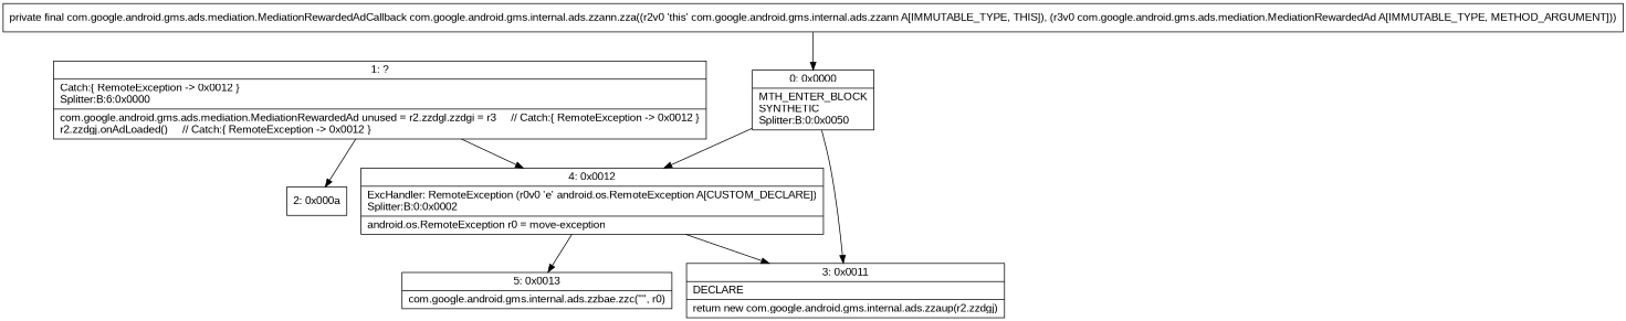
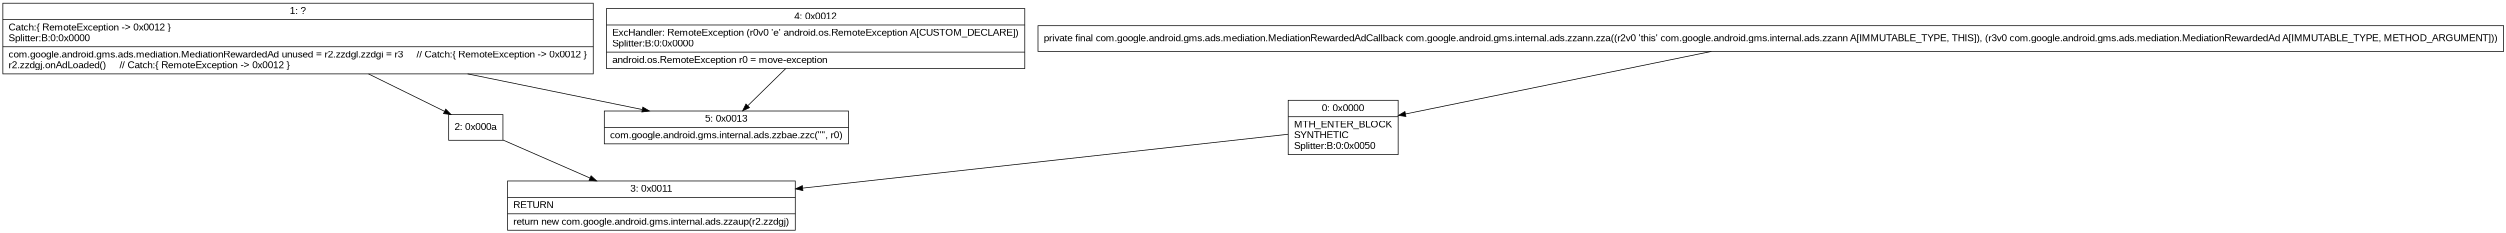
  digraph {
    fontname="Liberation Sans"
    node [fontname="Liberation Sans" shape=record]
    edge [fontname="Liberation Sans"]
    n1 [label="{0\:\ 0x0000|MTH_ENTER_BLOCK\lSYNTHETIC\lSplitter:B:0:0x0050\l}"]
-   n2 [label="{4\:\ 0x0012|ExcHandler: RemoteException (r0v0 'e' android.os.RemoteException A[CUSTOM_DECLARE])\lSplitter:B:0:0x0002\l|android.os.RemoteException r0 = move\-exception\l}"]
-   n3 [label="{3\:\ 0x0011|DECLARE\l|return new com.google.android.gms.internal.ads.zzaup(r2.zzdgj)\l}"]
-   n4 [label="{1\:\ ?|Catch:\{ RemoteException \-\> 0x0012 \}\lSplitter:B:6:0x0000\l|com.google.android.gms.ads.mediation.MediationRewardedAd unused = r2.zzdgl.zzdgi = r3     \/\/ Catch:\{ RemoteException \-\> 0x0012 \}\lr2.zzdgj.onAdLoaded()     \/\/ Catch:\{ RemoteException \-\> 0x0012 \}\l}"]
+   n2 [label="{4\:\ 0x0012|ExcHandler: RemoteException (r0v0 'e' android.os.RemoteException A[CUSTOM_DECLARE])\lSplitter:B:0:0x0000\l|android.os.RemoteException r0 = move\-exception\l}"]
+   n3 [label="{3\:\ 0x0011|RETURN\l|return new com.google.android.gms.internal.ads.zzaup(r2.zzdgj)\l}"]
+   n4 [label="{1\:\ ?|Catch:\{ RemoteException \-\> 0x0012 \}\lSplitter:B:0:0x0000\l|com.google.android.gms.ads.mediation.MediationRewardedAd unused = r2.zzdgl.zzdgi = r3     \/\/ Catch:\{ RemoteException \-\> 0x0012 \}\lr2.zzdgj.onAdLoaded()     \/\/ Catch:\{ RemoteException \-\> 0x0012 \}\l}"]
    n5 [label="{2\:\ 0x000a}"]
    n6 [label="{5\:\ 0x0013|com.google.android.gms.internal.ads.zzbae.zzc(\"\", r0)\l}"]
    n7 [label="{private final com.google.android.gms.ads.mediation.MediationRewardedAdCallback com.google.android.gms.internal.ads.zzann.zza((r2v0 'this' com.google.android.gms.internal.ads.zzann A[IMMUTABLE_TYPE, THIS]), (r3v0 com.google.android.gms.ads.mediation.MediationRewardedAd A[IMMUTABLE_TYPE, METHOD_ARGUMENT])) }"]
-   n1 -> n2
    n1 -> n3
    n2 -> n6
-   n4 -> n2
+   n4 -> n6
    n4 -> n5
-   n2 -> n3
+   n5 -> n3
    n7 -> n1
  }
